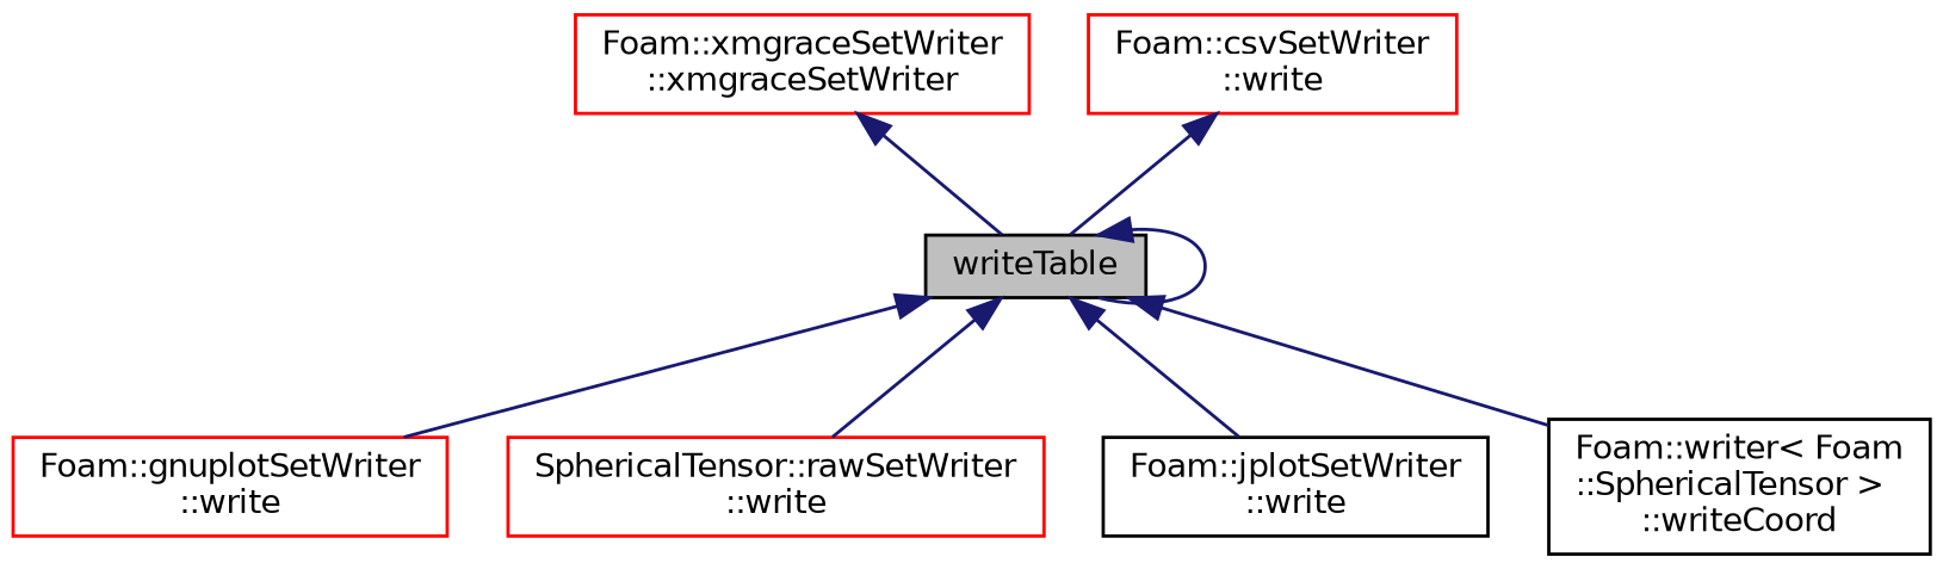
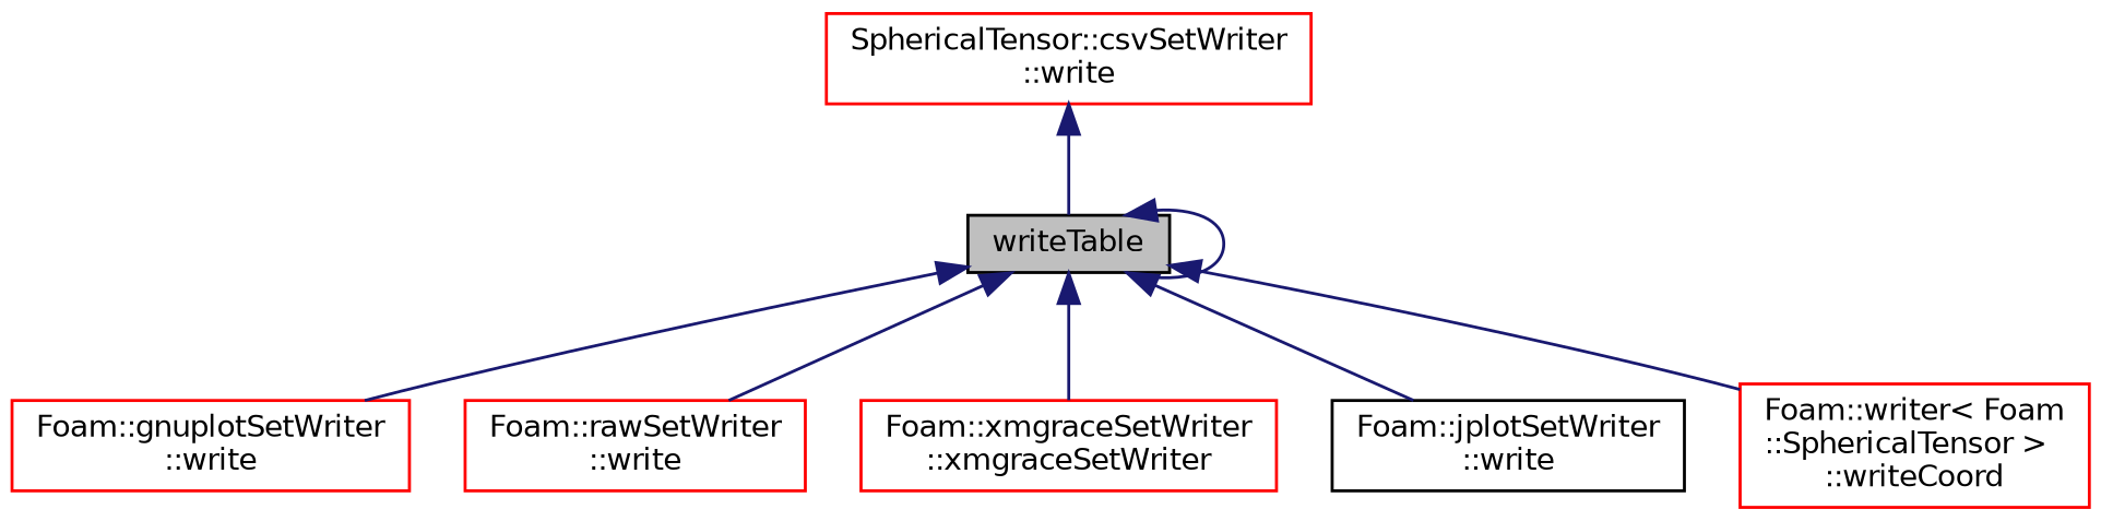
  digraph {
    rankdir=TB
    node [color=red fontname=Helvetica fontsize=10 shape=record]
    edge [color=midnightblue dir=back fontname=Helvetica fontsize=10 labelfontname=Helvetica labelfontsize=10 style=solid]
    n1 [color=black fillcolor=grey75 fontcolor=black height=0.2 label=writeTable style=filled width=0.4]
    n2 [height=0.2 label="Foam::gnuplotSetWriter\l::write" width=0.4]
-   n3 [height=0.2 label="SphericalTensor::rawSetWriter\l::write" width=0.4]
+   n3 [height=0.2 label="Foam::rawSetWriter\l::write" width=0.4]
    n4 [height=0.2 label="Foam::xmgraceSetWriter\l::xmgraceSetWriter" width=0.4]
    n5 [color=black height=0.2 label="Foam::jplotSetWriter\l::write" width=0.4]
-   n6 [color=black height=0.2 label="Foam::writer\< Foam\l::SphericalTensor \>\l::writeCoord" width=0.4]
-   n7 [height=0.2 label="Foam::csvSetWriter\l::write" width=0.4]
+   n6 [height=0.2 label="Foam::writer\< Foam\l::SphericalTensor \>\l::writeCoord" width=0.4]
+   n7 [height=0.2 label="SphericalTensor::csvSetWriter\l::write" width=0.4]
    n1 -> n1
    n1 -> n2
    n1 -> n3
-   n4 -> n1
+   n1 -> n4
    n1 -> n5
    n1 -> n6
    n7 -> n1
  }
